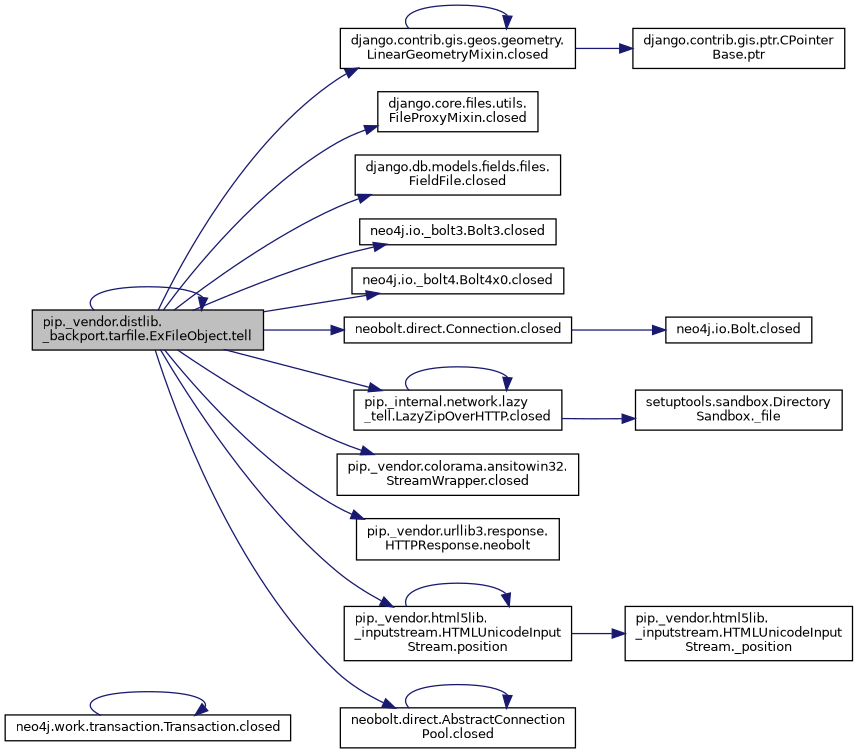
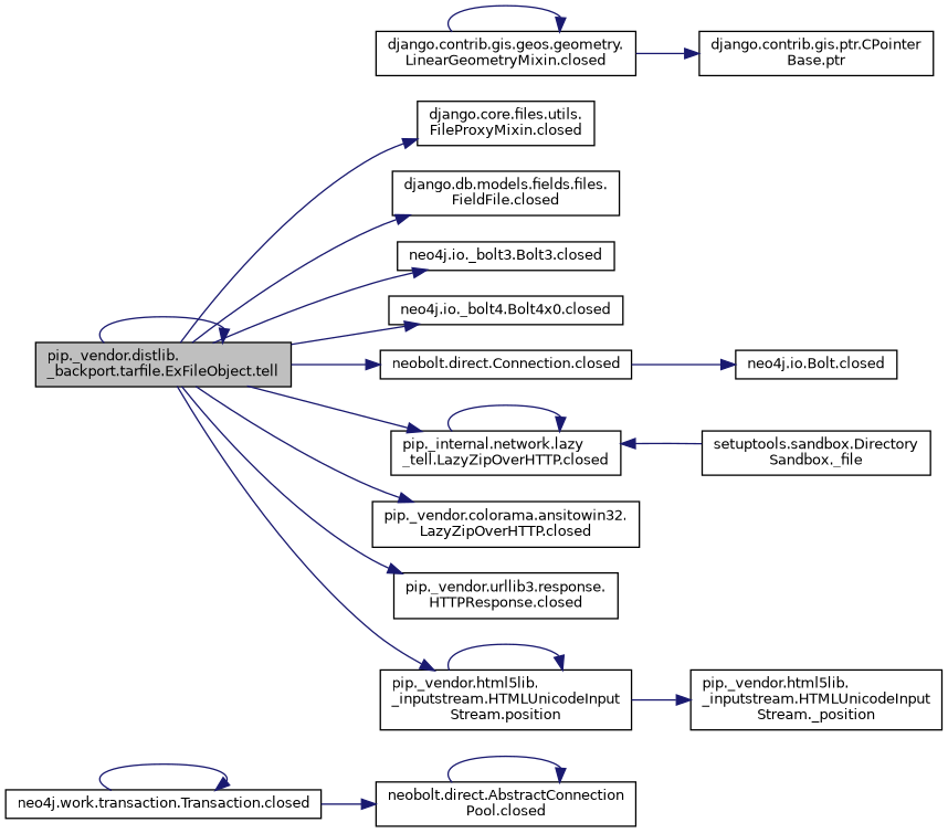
  digraph {
    rankdir=LR
    node [color=black fillcolor=white fontname=Helvetica fontsize=10 shape=record style=filled]
    edge [color=midnightblue fontname=Helvetica fontsize=10 labelfontname=Helvetica labelfontsize=10 style=solid]
    n1 [fillcolor=grey75 fontcolor=black height=0.2 label="pip._vendor.distlib.\l_backport.tarfile.ExFileObject.tell" width=0.4]
    n2 [height=0.2 label="django.contrib.gis.geos.geometry.\lLinearGeometryMixin.closed" width=0.4]
    n3 [height=0.2 label="django.core.files.utils.\lFileProxyMixin.closed" width=0.4]
    n4 [height=0.2 label="django.db.models.fields.files.\lFieldFile.closed" width=0.4]
    n5 [height=0.2 label="neo4j.io._bolt3.Bolt3.closed" width=0.4]
    n6 [height=0.2 label="neo4j.io._bolt4.Bolt4x0.closed" width=0.4]
    n7 [height=0.2 label="neobolt.direct.Connection.closed" width=0.4]
    n8 [height=0.2 label="neobolt.direct.AbstractConnection\lPool.closed" width=0.4]
    n9 [height=0.2 label="pip._internal.network.lazy\l_tell.LazyZipOverHTTP.closed" width=0.4]
-   n10 [height=0.2 label="pip._vendor.colorama.ansitowin32.\lStreamWrapper.closed" width=0.4]
-   n11 [height=0.2 label="pip._vendor.urllib3.response.\lHTTPResponse.neobolt" width=0.4]
+   n10 [height=0.2 label="pip._vendor.colorama.ansitowin32.\lLazyZipOverHTTP.closed" width=0.4]
+   n11 [height=0.2 label="pip._vendor.urllib3.response.\lHTTPResponse.closed" width=0.4]
    n12 [height=0.2 label="pip._vendor.html5lib.\l_inputstream.HTMLUnicodeInput\lStream.position" width=0.4]
    n13 [height=0.2 label="django.contrib.gis.ptr.CPointer\lBase.ptr" width=0.4]
    n14 [height=0.2 label="neo4j.io.Bolt.closed" width=0.4]
    n15 [height=0.2 label="neo4j.work.transaction.Transaction.closed" width=0.4]
    n16 [height=0.2 label="setuptools.sandbox.Directory\lSandbox._file" width=0.4]
    n17 [height=0.2 label="pip._vendor.html5lib.\l_inputstream.HTMLUnicodeInput\lStream._position" width=0.4]
    n1 -> n1
-   n1 -> n2
    n1 -> n3
    n1 -> n4
    n1 -> n5
    n1 -> n6
    n1 -> n7
-   n1 -> n8
+   n15 -> n8
    n1 -> n9
    n1 -> n10
    n1 -> n11
    n1 -> n12
    n2 -> n2
    n2 -> n13
    n7 -> n14
    n8 -> n8
    n9 -> n9
-   n9 -> n16
+   n16 -> n9
    n12 -> n12
    n12 -> n17
    n15 -> n15
  }
